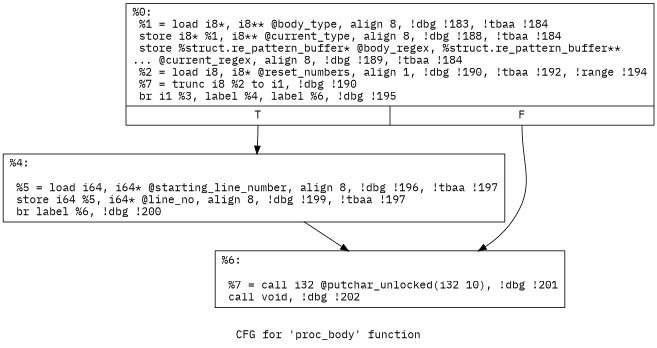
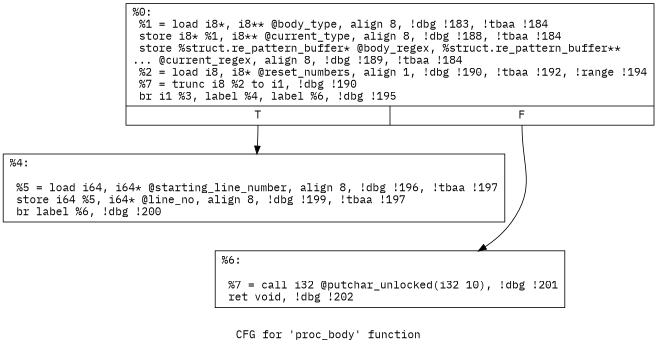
  digraph {
    fontname="IBM Plex Mono"
    label="CFG for 'proc_body' function"
    node [fontname="IBM Plex Mono" shape=record]
    edge [fontname="IBM Plex Mono"]
    n1 [label="{%0:\l  %1 = load i8*, i8** @body_type, align 8, !dbg !183, !tbaa !184\l  store i8* %1, i8** @current_type, align 8, !dbg !188, !tbaa !184\l  store %struct.re_pattern_buffer* @body_regex, %struct.re_pattern_buffer**\l... @current_regex, align 8, !dbg !189, !tbaa !184\l  %2 = load i8, i8* @reset_numbers, align 1, !dbg !190, !tbaa !192, !range !194\l  %7 = trunc i8 %2 to i1, !dbg !190\l  br i1 %3, label %4, label %6, !dbg !195\l|{<s0>T|<s1>F}}"]
    n2 [label="{%4:\l\l  %5 = load i64, i64* @starting_line_number, align 8, !dbg !196, !tbaa !197\l  store i64 %5, i64* @line_no, align 8, !dbg !199, !tbaa !197\l  br label %6, !dbg !200\l}"]
-   n3 [label="{%6:\l\l  %7 = call i32 @putchar_unlocked(i32 10), !dbg !201\l  call void, !dbg !202\l}"]
+   n3 [label="{%6:\l\l  %7 = call i32 @putchar_unlocked(i32 10), !dbg !201\l  ret void, !dbg !202\l}"]
    n1 -> n2 [tailport=s0]
    n1 -> n3 [tailport=s1]
-   n2 -> n3
  }
